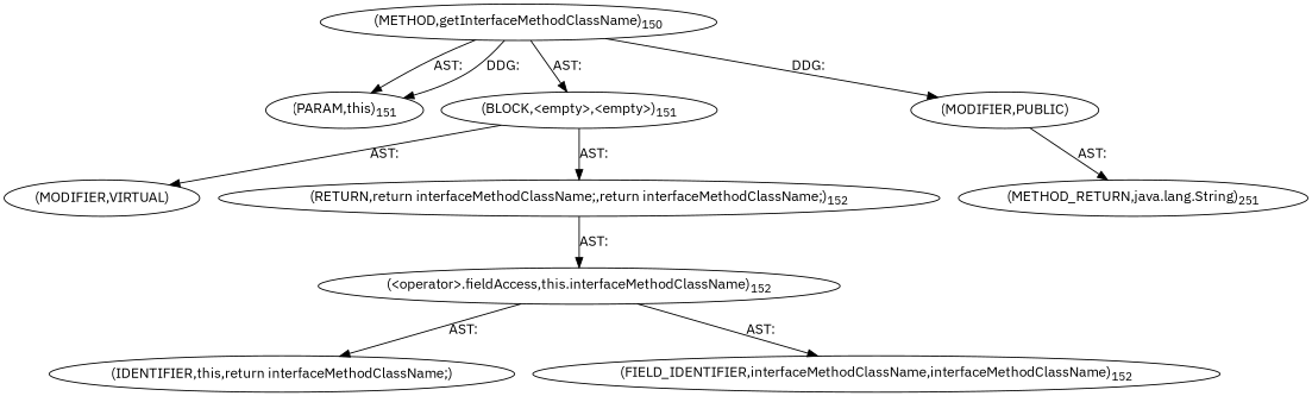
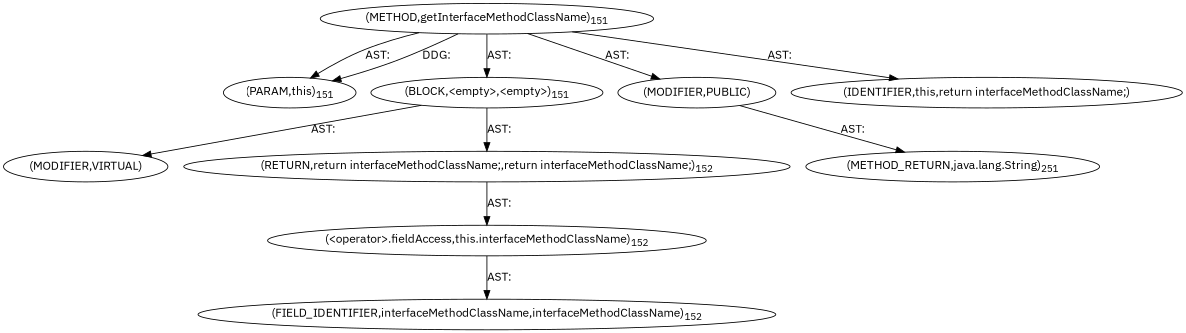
  digraph {
    fontname="IBM Plex Sans"
    node [fontname="IBM Plex Sans"]
    edge [fontname="IBM Plex Sans"]
-   n1 [label=<(METHOD,getInterfaceMethodClassName)<SUB>150</SUB>>]
+   n1 [label=<(METHOD,getInterfaceMethodClassName)<SUB>151</SUB>>]
    n2 [label=<(PARAM,this)<SUB>151</SUB>>]
    n3 [label=<(BLOCK,&lt;empty&gt;,&lt;empty&gt;)<SUB>151</SUB>>]
    n4 [label=<(MODIFIER,PUBLIC)>]
    n5 [label=<(MODIFIER,VIRTUAL)>]
    n6 [label=<(RETURN,return interfaceMethodClassName;,return interfaceMethodClassName;)<SUB>152</SUB>>]
    n7 [label=<(METHOD_RETURN,java.lang.String)<SUB>251</SUB>>]
    n8 [label=<(&lt;operator&gt;.fieldAccess,this.interfaceMethodClassName)<SUB>152</SUB>>]
    n9 [label=<(IDENTIFIER,this,return interfaceMethodClassName;)>]
    n10 [label=<(FIELD_IDENTIFIER,interfaceMethodClassName,interfaceMethodClassName)<SUB>152</SUB>>]
    n1 -> n2 [label="AST: "]
    n1 -> n2 [label="DDG: "]
    n1 -> n3 [label="AST: "]
-   n1 -> n4 [label="DDG: "]
+   n1 -> n4 [label="AST: "]
    n3 -> n5 [label="AST: "]
    n3 -> n6 [label="AST: "]
    n4 -> n7 [label="AST: "]
    n6 -> n8 [label="AST: "]
-   n8 -> n9 [label="AST: "]
+   n1 -> n9 [label="AST: "]
    n8 -> n10 [label="AST: "]
  }
